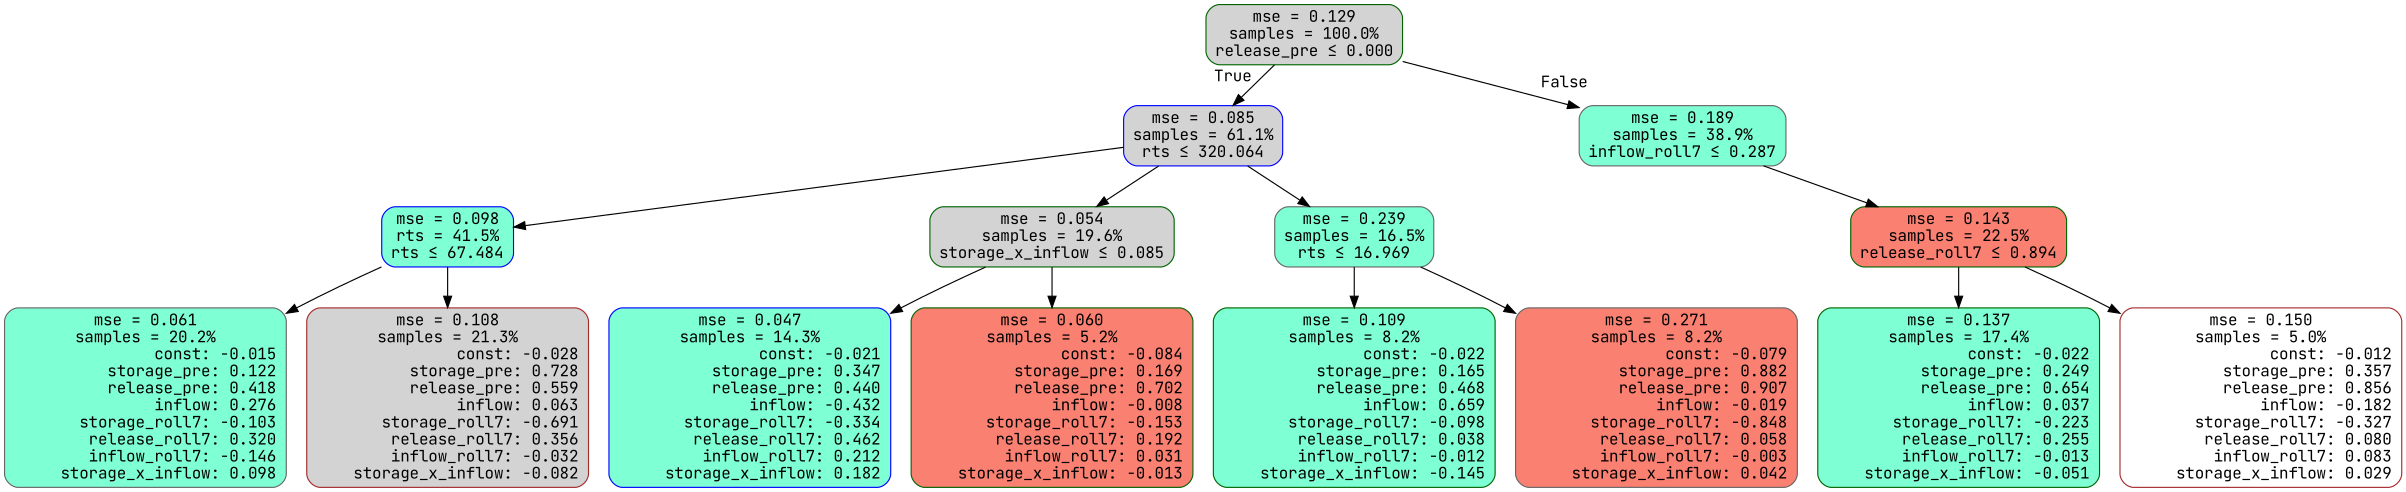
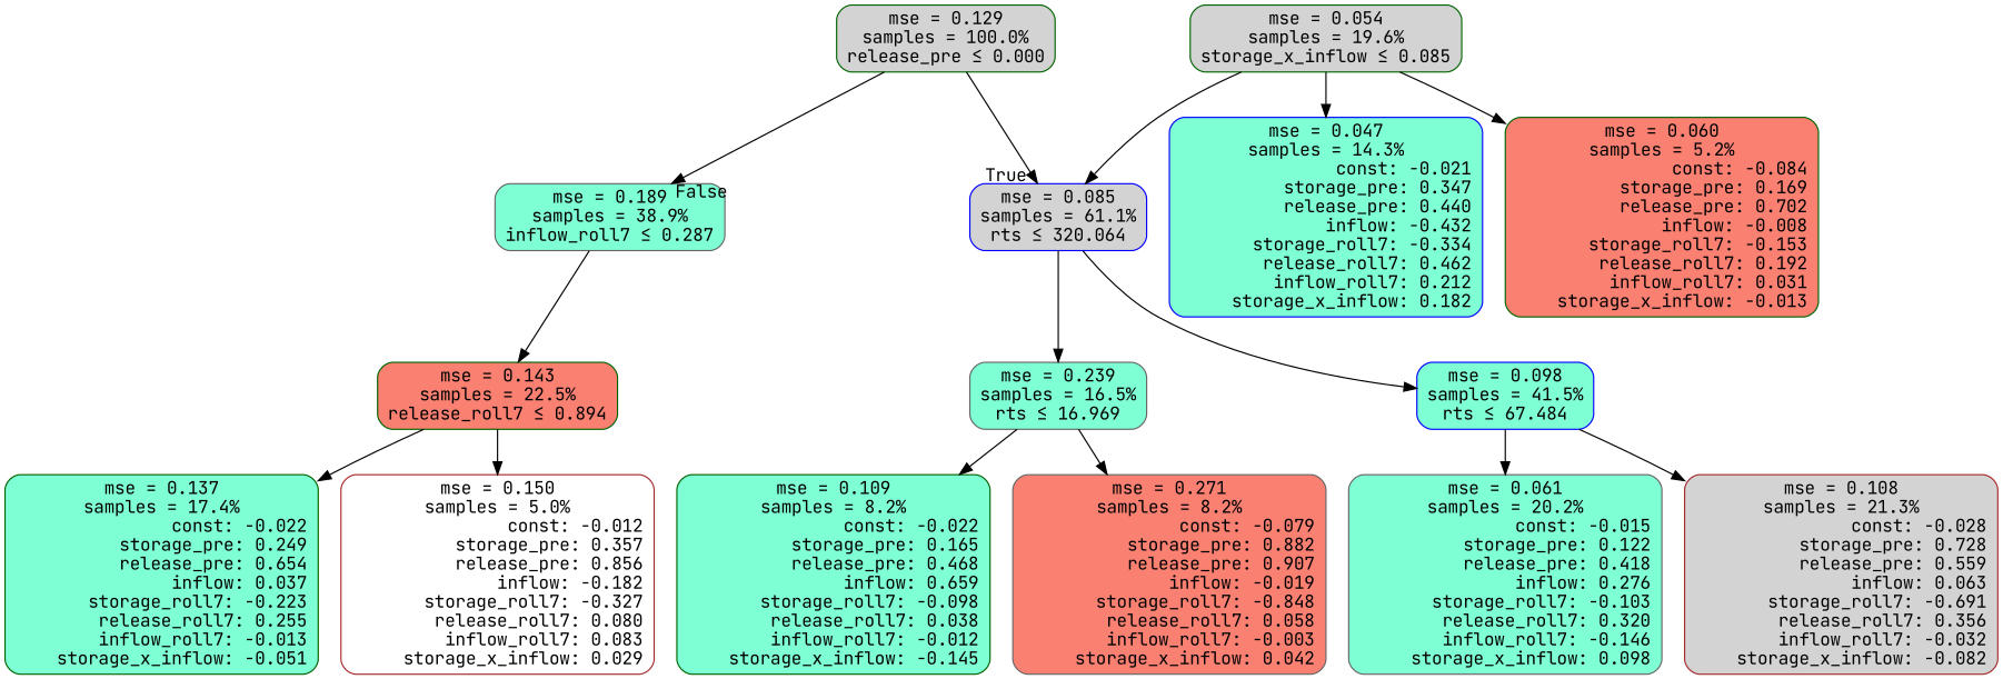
  digraph {
    fontname="JetBrains Mono"
    node [color=darkgreen fillcolor=aquamarine fontname="JetBrains Mono" shape=rectangle style="filled, rounded"]
    edge [fontname="JetBrains Mono"]
    n1 [fillcolor=lightgrey label="mse = 0.129\nsamples = 100.0%\nrelease_pre &le; 0.000"]
    n2 [color=blue fillcolor=lightgrey label="mse = 0.085\nsamples = 61.1%\nrts &le; 320.064"]
    n3 [color=gray40 label="mse = 0.189\nsamples = 38.9%\ninflow_roll7 &le; 0.287"]
-   n4 [color=blue label="mse = 0.098\nrts = 41.5%\nrts &le; 67.484"]
+   n4 [color=blue label="mse = 0.098\nsamples = 41.5%\nrts &le; 67.484"]
    n5 [fillcolor=lightgrey label="mse = 0.054\nsamples = 19.6%\nstorage_x_inflow &le; 0.085"]
    n6 [color=gray40 label="mse = 0.239\nsamples = 16.5%\nrts &le; 16.969"]
    n7 [fillcolor=salmon label="mse = 0.143\nsamples = 22.5%\nrelease_roll7 &le; 0.894"]
    n8 [color=gray40 label="mse = 0.061\nsamples = 20.2%\n               const: -0.015\n          storage_pre: 0.122\n          release_pre: 0.418\n               inflow: 0.276\n       storage_roll7: -0.103\n        release_roll7: 0.320\n        inflow_roll7: -0.146\n     storage_x_inflow: 0.098"]
    n9 [color=brown fillcolor=lightgrey label="mse = 0.108\nsamples = 21.3%\n               const: -0.028\n          storage_pre: 0.728\n          release_pre: 0.559\n               inflow: 0.063\n       storage_roll7: -0.691\n        release_roll7: 0.356\n        inflow_roll7: -0.032\n    storage_x_inflow: -0.082"]
    n10 [color=blue label="mse = 0.047\nsamples = 14.3%\n               const: -0.021\n          storage_pre: 0.347\n          release_pre: 0.440\n              inflow: -0.432\n       storage_roll7: -0.334\n        release_roll7: 0.462\n         inflow_roll7: 0.212\n     storage_x_inflow: 0.182"]
    n11 [fillcolor=salmon label="mse = 0.060\nsamples = 5.2%\n               const: -0.084\n          storage_pre: 0.169\n          release_pre: 0.702\n              inflow: -0.008\n       storage_roll7: -0.153\n        release_roll7: 0.192\n         inflow_roll7: 0.031\n    storage_x_inflow: -0.013"]
    n12 [label="mse = 0.137\nsamples = 17.4%\n               const: -0.022\n          storage_pre: 0.249\n          release_pre: 0.654\n               inflow: 0.037\n       storage_roll7: -0.223\n        release_roll7: 0.255\n        inflow_roll7: -0.013\n    storage_x_inflow: -0.051"]
    n13 [color=brown fillcolor=white label="mse = 0.150\nsamples = 5.0%\n               const: -0.012\n          storage_pre: 0.357\n          release_pre: 0.856\n              inflow: -0.182\n       storage_roll7: -0.327\n        release_roll7: 0.080\n         inflow_roll7: 0.083\n     storage_x_inflow: 0.029"]
    n14 [label="mse = 0.109\nsamples = 8.2%\n               const: -0.022\n          storage_pre: 0.165\n          release_pre: 0.468\n               inflow: 0.659\n       storage_roll7: -0.098\n        release_roll7: 0.038\n        inflow_roll7: -0.012\n    storage_x_inflow: -0.145"]
    n15 [color=gray40 fillcolor=salmon label="mse = 0.271\nsamples = 8.2%\n               const: -0.079\n          storage_pre: 0.882\n          release_pre: 0.907\n              inflow: -0.019\n       storage_roll7: -0.848\n        release_roll7: 0.058\n        inflow_roll7: -0.003\n     storage_x_inflow: 0.042"]
    n1 -> n2 [headlabel=True labelangle=45 labeldistance=2.5]
    n1 -> n3 [headlabel=False labelangle=-45 labeldistance=2.5]
    n2 -> n4
-   n2 -> n5
+   n5 -> n2
    n2 -> n6
    n3 -> n7
    n4 -> n8
    n4 -> n9
    n5 -> n10
    n5 -> n11
    n6 -> n14
    n6 -> n15
    n7 -> n12
    n7 -> n13
  }
